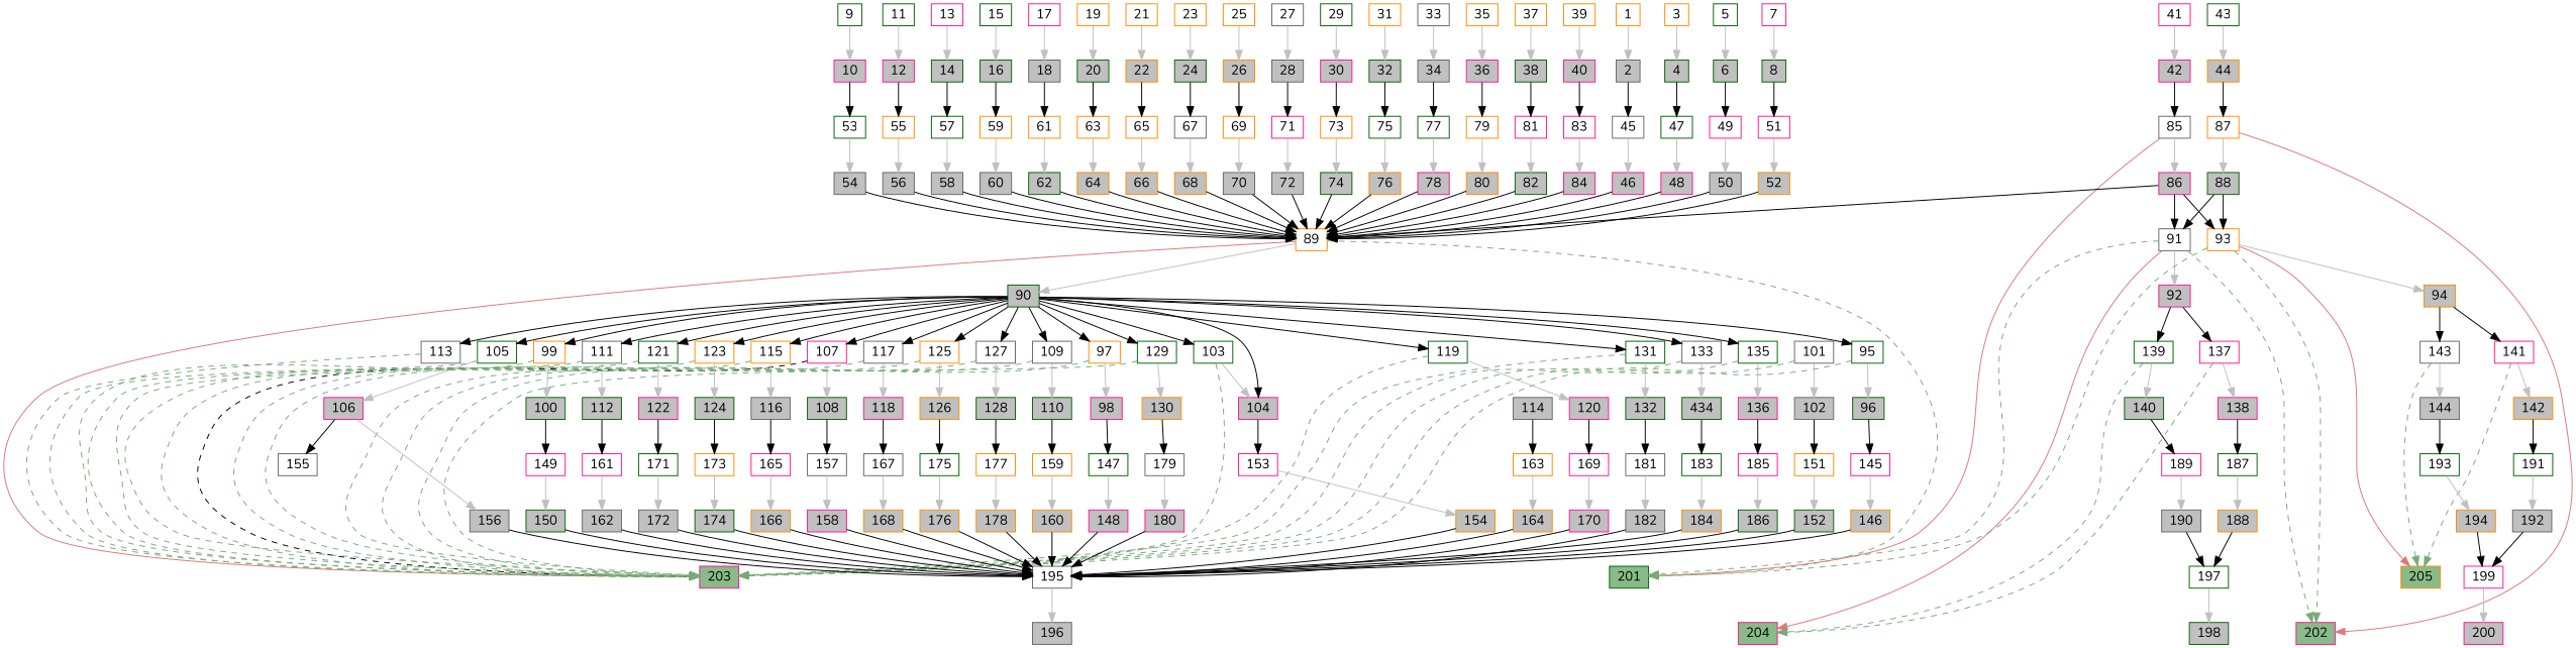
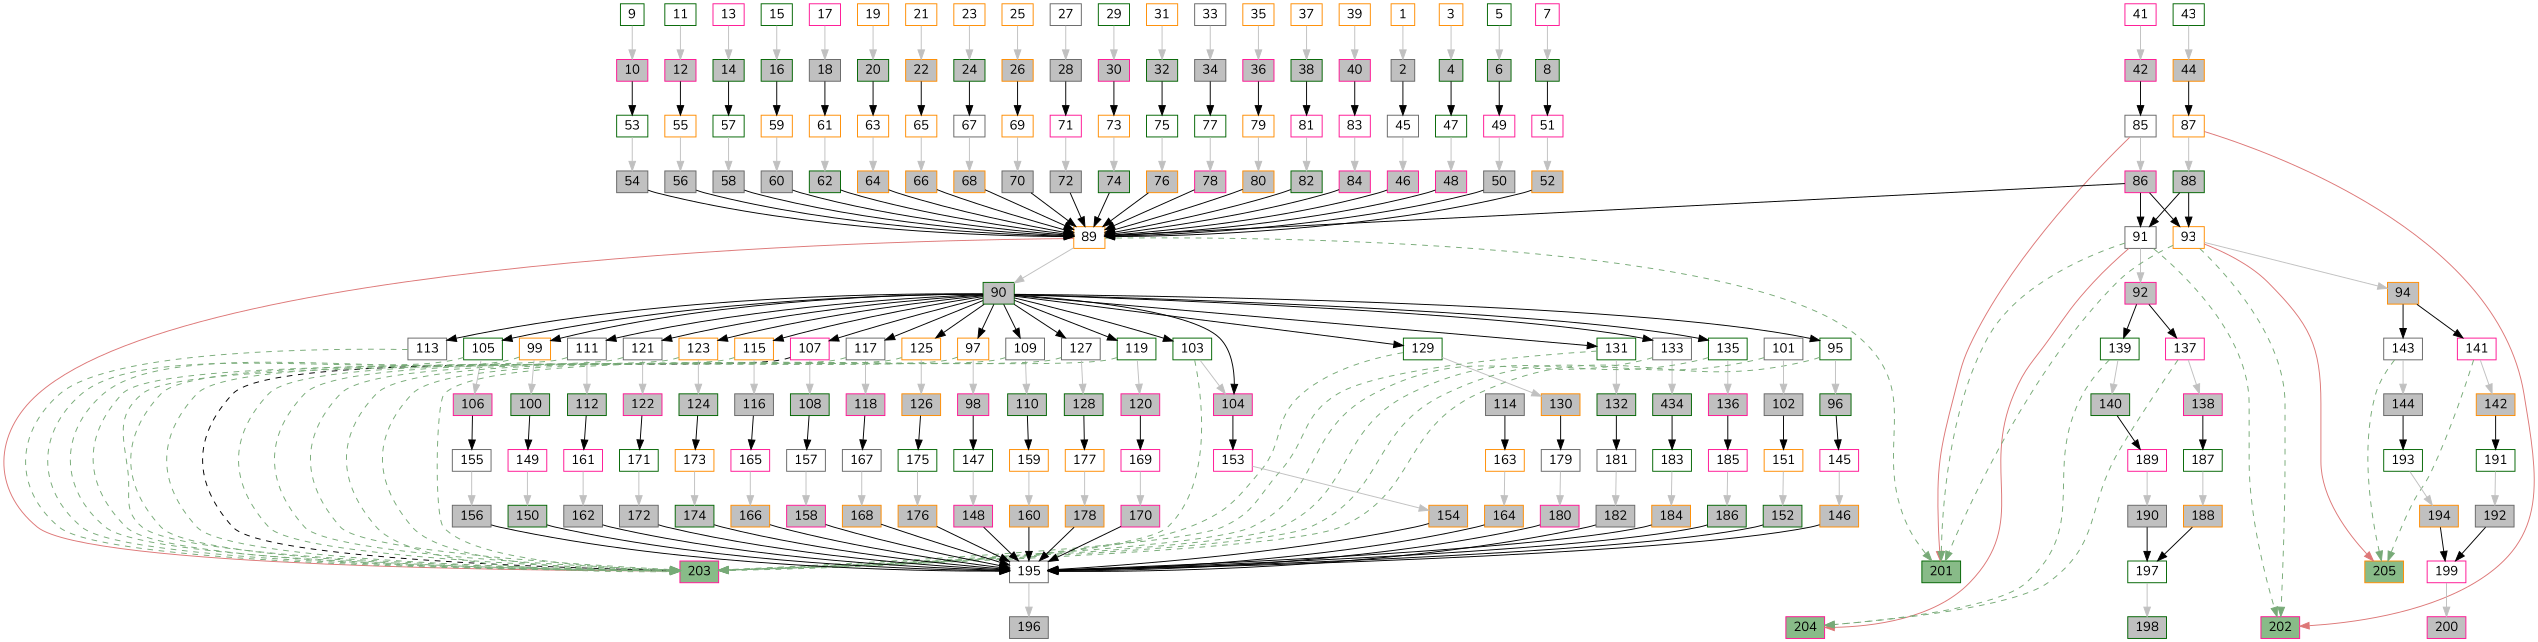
  strict digraph {
    fontname=Nunito
    node [color=darkgreen fontname=Nunito shape=rect style=filled]
    edge [fontname=Nunito]
    1 [color=darkorange height=0 width=0 style=""]
    2 [color=gray40 fillcolor=gray height=0.1 width=0.1]
    45 [color=gray40 height=0 width=0 style=""]
    46 [color=deeppink fillcolor=gray height=0.1 width=0.1]
    89 [color=darkorange height=0 width=0 style=""]
    3 [color=darkorange height=0 width=0 style=""]
    4 [fillcolor=gray height=0.1 width=0.1]
    47 [height=0 width=0 style=""]
    48 [color=deeppink fillcolor=gray height=0.1 width=0.1]
    5 [height=0 width=0 style=""]
    6 [fillcolor=gray height=0.1 width=0.1]
    49 [color=deeppink height=0 width=0 style=""]
    50 [color=gray40 fillcolor=gray height=0.1 width=0.1]
    7 [color=deeppink height=0 width=0 style=""]
    8 [fillcolor=gray height=0.1 width=0.1]
    51 [color=deeppink height=0 width=0 style=""]
    52 [color=darkorange fillcolor=gray height=0.1 width=0.1]
    9 [height=0 width=0 style=""]
    10 [color=deeppink fillcolor=gray height=0.1 width=0.1]
    53 [height=0 width=0 style=""]
    54 [color=gray40 fillcolor=gray height=0.1 width=0.1]
    11 [height=0 width=0 style=""]
    12 [color=deeppink fillcolor=gray height=0.1 width=0.1]
    55 [color=darkorange height=0 width=0 style=""]
    56 [color=gray40 fillcolor=gray height=0.1 width=0.1]
    13 [color=deeppink height=0 width=0 style=""]
    14 [fillcolor=gray height=0.1 width=0.1]
    57 [height=0 width=0 style=""]
    58 [color=gray40 fillcolor=gray height=0.1 width=0.1]
    15 [height=0 width=0 style=""]
    16 [fillcolor=gray height=0.1 width=0.1]
    59 [color=darkorange height=0 width=0 style=""]
    60 [color=gray40 fillcolor=gray height=0.1 width=0.1]
    17 [color=deeppink height=0 width=0 style=""]
    18 [color=gray40 fillcolor=gray height=0.1 width=0.1]
    61 [color=darkorange height=0 width=0 style=""]
    62 [fillcolor=gray height=0.1 width=0.1]
    19 [color=darkorange height=0 width=0 style=""]
    20 [fillcolor=gray height=0.1 width=0.1]
    63 [color=darkorange height=0 width=0 style=""]
    64 [color=darkorange fillcolor=gray height=0.1 width=0.1]
    21 [color=darkorange height=0 width=0 style=""]
    22 [color=darkorange fillcolor=gray height=0.1 width=0.1]
    65 [color=darkorange height=0 width=0 style=""]
    66 [color=darkorange fillcolor=gray height=0.1 width=0.1]
    23 [color=darkorange height=0 width=0 style=""]
    24 [fillcolor=gray height=0.1 width=0.1]
    67 [color=gray40 height=0 width=0 style=""]
    68 [color=darkorange fillcolor=gray height=0.1 width=0.1]
    25 [color=darkorange height=0 width=0 style=""]
    26 [color=darkorange fillcolor=gray height=0.1 width=0.1]
    69 [color=darkorange height=0 width=0 style=""]
    70 [color=gray40 fillcolor=gray height=0.1 width=0.1]
    27 [color=gray40 height=0 width=0 style=""]
    28 [color=gray40 fillcolor=gray height=0.1 width=0.1]
    71 [color=deeppink height=0 width=0 style=""]
    72 [color=gray40 fillcolor=gray height=0.1 width=0.1]
    29 [height=0 width=0 style=""]
    30 [color=deeppink fillcolor=gray height=0.1 width=0.1]
    73 [color=darkorange height=0 width=0 style=""]
    74 [fillcolor=gray height=0.1 width=0.1]
    31 [color=darkorange height=0 width=0 style=""]
    32 [fillcolor=gray height=0.1 width=0.1]
    75 [height=0 width=0 style=""]
    76 [color=darkorange fillcolor=gray height=0.1 width=0.1]
    33 [color=gray40 height=0 width=0 style=""]
    34 [color=gray40 fillcolor=gray height=0.1 width=0.1]
    77 [height=0 width=0 style=""]
    78 [color=deeppink fillcolor=gray height=0.1 width=0.1]
    35 [color=darkorange height=0 width=0 style=""]
    36 [color=deeppink fillcolor=gray height=0.1 width=0.1]
    79 [color=darkorange height=0 width=0 style=""]
    80 [color=darkorange fillcolor=gray height=0.1 width=0.1]
    37 [color=darkorange height=0 width=0 style=""]
    38 [fillcolor=gray height=0.1 width=0.1]
    81 [color=deeppink height=0 width=0 style=""]
    82 [fillcolor=gray height=0.1 width=0.1]
    39 [color=darkorange height=0 width=0 style=""]
    40 [color=deeppink fillcolor=gray height=0.1 width=0.1]
    83 [color=deeppink height=0 width=0 style=""]
    84 [color=deeppink fillcolor=gray height=0.1 width=0.1]
    41 [color=deeppink height=0 width=0 style=""]
    42 [color=deeppink fillcolor=gray height=0.1 width=0.1]
    85 [color=gray40 height=0 width=0 style=""]
    86 [color=deeppink fillcolor=gray height=0.1 width=0.1]
    201 [fillcolor="#88bb88" height=0.1 width=0.1]
    91 [color=gray40 height=0 width=0 style=""]
    93 [color=darkorange height=0 width=0 style=""]
    43 [height=0 width=0 style=""]
    44 [color=darkorange fillcolor=gray height=0.1 width=0.1]
    87 [color=darkorange height=0 width=0 style=""]
    88 [fillcolor=gray height=0.1 width=0.1]
    202 [color=deeppink fillcolor="#88bb88" height=0.1 width=0.1]
    90 [fillcolor=gray height=0.1 width=0.1]
    203 [color=deeppink fillcolor="#88bb88" height=0.1 width=0.1]
    95 [height=0 width=0 style=""]
    97 [color=darkorange height=0 width=0 style=""]
    99 [color=darkorange height=0 width=0 style=""]
    103 [height=0 width=0 style=""]
    105 [height=0 width=0 style=""]
    107 [color=deeppink height=0 width=0 style=""]
    109 [color=gray40 height=0 width=0 style=""]
    111 [color=gray40 height=0 width=0 style=""]
    113 [color=gray40 height=0 width=0 style=""]
    115 [color=darkorange height=0 width=0 style=""]
    117 [color=gray40 height=0 width=0 style=""]
    119 [height=0 width=0 style=""]
-   121 [height=0 width=0 style=""]
+   121 [color=gray40 height=0 width=0 style=""]
    123 [color=darkorange height=0 width=0 style=""]
    125 [color=darkorange height=0 width=0 style=""]
    127 [color=gray40 height=0 width=0 style=""]
    129 [height=0 width=0 style=""]
    131 [height=0 width=0 style=""]
    133 [color=gray40 height=0 width=0 style=""]
    135 [height=0 width=0 style=""]
    104 [color=deeppink fillcolor=gray height=0.1 width=0.1]
    92 [color=deeppink fillcolor=gray height=0.1 width=0.1]
    204 [color=deeppink fillcolor="#88bb88" height=0.1 width=0.1]
    94 [color=darkorange fillcolor=gray height=0.1 width=0.1]
    205 [color=darkorange fillcolor="#88bb88" height=0.1 width=0.1]
    137 [color=deeppink height=0 width=0 style=""]
    139 [height=0 width=0 style=""]
    141 [color=deeppink height=0 width=0 style=""]
    143 [color=gray40 height=0 width=0 style=""]
    96 [fillcolor=gray height=0.1 width=0.1]
    98 [color=deeppink fillcolor=gray height=0.1 width=0.1]
    100 [fillcolor=gray height=0.1 width=0.1]
    101 [color=gray40 height=0 width=0 style=""]
    102 [color=gray40 fillcolor=gray height=0.1 width=0.1]
    106 [color=deeppink fillcolor=gray height=0.1 width=0.1]
    108 [fillcolor=gray height=0.1 width=0.1]
    110 [fillcolor=gray height=0.1 width=0.1]
    112 [fillcolor=gray height=0.1 width=0.1]
    116 [color=gray40 fillcolor=gray height=0.1 width=0.1]
    118 [color=deeppink fillcolor=gray height=0.1 width=0.1]
    120 [color=deeppink fillcolor=gray height=0.1 width=0.1]
    122 [color=deeppink fillcolor=gray height=0.1 width=0.1]
    124 [fillcolor=gray height=0.1 width=0.1]
    126 [color=darkorange fillcolor=gray height=0.1 width=0.1]
    128 [fillcolor=gray height=0.1 width=0.1]
    130 [color=darkorange fillcolor=gray height=0.1 width=0.1]
    132 [fillcolor=gray height=0.1 width=0.1]
    n143 [fillcolor=gray height=0.1 label=434 width=0.1]
    136 [color=deeppink fillcolor=gray height=0.1 width=0.1]
    145 [color=deeppink height=0 width=0 style=""]
    147 [height=0 width=0 style=""]
    149 [color=deeppink height=0 width=0 style=""]
    151 [color=darkorange height=0 width=0 style=""]
    153 [color=deeppink height=0 width=0 style=""]
    155 [color=gray40 height=0 width=0 style=""]
    157 [color=gray40 height=0 width=0 style=""]
    159 [color=darkorange height=0 width=0 style=""]
    161 [color=deeppink height=0 width=0 style=""]
    114 [color=gray40 fillcolor=gray height=0.1 width=0.1]
    163 [color=darkorange height=0 width=0 style=""]
    165 [color=deeppink height=0 width=0 style=""]
    167 [color=gray40 height=0 width=0 style=""]
    169 [color=deeppink height=0 width=0 style=""]
    171 [height=0 width=0 style=""]
    173 [color=darkorange height=0 width=0 style=""]
    175 [height=0 width=0 style=""]
    177 [color=darkorange height=0 width=0 style=""]
    179 [color=gray40 height=0 width=0 style=""]
    181 [color=gray40 height=0 width=0 style=""]
    183 [height=0 width=0 style=""]
    185 [color=deeppink height=0 width=0 style=""]
    138 [color=deeppink fillcolor=gray height=0.1 width=0.1]
    140 [fillcolor=gray height=0.1 width=0.1]
    187 [height=0 width=0 style=""]
    189 [color=deeppink height=0 width=0 style=""]
    142 [color=darkorange fillcolor=gray height=0.1 width=0.1]
    144 [color=gray40 fillcolor=gray height=0.1 width=0.1]
    191 [height=0 width=0 style=""]
    193 [height=0 width=0 style=""]
    146 [color=darkorange fillcolor=gray height=0.1 width=0.1]
    195 [color=gray40 height=0 width=0 style=""]
    148 [color=deeppink fillcolor=gray height=0.1 width=0.1]
    150 [fillcolor=gray height=0.1 width=0.1]
    152 [fillcolor=gray height=0.1 width=0.1]
    154 [color=darkorange fillcolor=gray height=0.1 width=0.1]
    156 [color=gray40 fillcolor=gray height=0.1 width=0.1]
    158 [color=deeppink fillcolor=gray height=0.1 width=0.1]
    160 [color=darkorange fillcolor=gray height=0.1 width=0.1]
    162 [color=gray40 fillcolor=gray height=0.1 width=0.1]
    164 [color=darkorange fillcolor=gray height=0.1 width=0.1]
    166 [color=darkorange fillcolor=gray height=0.1 width=0.1]
    168 [color=darkorange fillcolor=gray height=0.1 width=0.1]
    170 [color=deeppink fillcolor=gray height=0.1 width=0.1]
    172 [color=gray40 fillcolor=gray height=0.1 width=0.1]
    174 [fillcolor=gray height=0.1 width=0.1]
    176 [color=darkorange fillcolor=gray height=0.1 width=0.1]
    178 [color=darkorange fillcolor=gray height=0.1 width=0.1]
    180 [color=deeppink fillcolor=gray height=0.1 width=0.1]
    182 [color=gray40 fillcolor=gray height=0.1 width=0.1]
    184 [color=darkorange fillcolor=gray height=0.1 width=0.1]
    186 [fillcolor=gray height=0.1 width=0.1]
    188 [color=darkorange fillcolor=gray height=0.1 width=0.1]
    197 [height=0 width=0 style=""]
    190 [color=gray40 fillcolor=gray height=0.1 width=0.1]
    192 [color=gray40 fillcolor=gray height=0.1 width=0.1]
    199 [color=deeppink height=0 width=0 style=""]
    194 [color=darkorange fillcolor=gray height=0.1 width=0.1]
    196 [color=gray40 fillcolor=gray height=0.1 width=0.1]
    198 [fillcolor=gray height=0.1 width=0.1]
    200 [color=deeppink fillcolor=gray height=0.1 width=0.1]
    1 -> 2 [color=gray]
    2 -> 45
    45 -> 46 [color=gray]
    46 -> 89
    89 -> 201 [color="#77aa77" style=dashed weight=0]
    89 -> 90 [color=gray]
    89 -> 203 [color="#dd7777" weight=0]
    3 -> 4 [color=gray]
    4 -> 47
    47 -> 48 [color=gray]
    48 -> 89
    5 -> 6 [color=gray]
    6 -> 49
    49 -> 50 [color=gray]
    50 -> 89
    7 -> 8 [color=gray]
    8 -> 51
    51 -> 52 [color=gray]
    52 -> 89
    9 -> 10 [color=gray]
    10 -> 53
    53 -> 54 [color=gray]
    54 -> 89
    11 -> 12 [color=gray]
    12 -> 55
    55 -> 56 [color=gray]
    56 -> 89
    13 -> 14 [color=gray]
    14 -> 57
    57 -> 58 [color=gray]
    58 -> 89
    15 -> 16 [color=gray]
    16 -> 59
    59 -> 60 [color=gray]
    60 -> 89
    17 -> 18 [color=gray]
    18 -> 61
    61 -> 62 [color=gray]
    62 -> 89
    19 -> 20 [color=gray]
    20 -> 63
    63 -> 64 [color=gray]
    64 -> 89
    21 -> 22 [color=gray]
    22 -> 65
    65 -> 66 [color=gray]
    66 -> 89
    23 -> 24 [color=gray]
    24 -> 67
    67 -> 68 [color=gray]
    68 -> 89
    25 -> 26 [color=gray]
    26 -> 69
    69 -> 70 [color=gray]
    70 -> 89
    27 -> 28 [color=gray]
    28 -> 71
    71 -> 72 [color=gray]
    72 -> 89
    29 -> 30 [color=gray]
    30 -> 73
    73 -> 74 [color=gray]
    74 -> 89
    31 -> 32 [color=gray]
    32 -> 75
    75 -> 76 [color=gray]
    76 -> 89
    33 -> 34 [color=gray]
    34 -> 77
    77 -> 78 [color=gray]
    78 -> 89
    35 -> 36 [color=gray]
    36 -> 79
    79 -> 80 [color=gray]
    80 -> 89
    37 -> 38 [color=gray]
    38 -> 81
    81 -> 82 [color=gray]
    82 -> 89
    39 -> 40 [color=gray]
    40 -> 83
    83 -> 84 [color=gray]
    84 -> 89
    41 -> 42 [color=gray]
    42 -> 85
    85 -> 86 [color=gray]
    85 -> 201 [color="#dd7777" weight=0]
    86 -> 89
    86 -> 91
    86 -> 93
    91 -> 201 [color="#77aa77" style=dashed weight=0]
    91 -> 202 [color="#77aa77" style=dashed weight=0]
    91 -> 92 [color=gray]
    91 -> 204 [color="#dd7777" weight=0]
    93 -> 201 [color="#77aa77" style=dashed weight=0]
    93 -> 202 [color="#77aa77" style=dashed weight=0]
    93 -> 94 [color=gray]
    93 -> 205 [color="#dd7777" weight=0]
    43 -> 44 [color=gray]
    44 -> 87
    87 -> 88 [color=gray]
    87 -> 202 [color="#dd7777" weight=0]
    88 -> 91
    88 -> 93
    90 -> 95
    90 -> 97
    90 -> 99
    90 -> 103
    90 -> 105
    90 -> 107
    90 -> 109
    90 -> 111
    90 -> 113
    90 -> 115
    90 -> 117
    90 -> 119
    90 -> 121
    90 -> 123
    90 -> 125
    90 -> 127
    90 -> 129
    90 -> 131
    90 -> 133
    90 -> 135
    90 -> 104
    95 -> 203 [color="#77aa77" style=dashed weight=0]
    95 -> 96 [color=gray]
    97 -> 203 [color="#77aa77" style=dashed weight=0]
    97 -> 98 [color=gray]
    99 -> 203 [color="#77aa77" style=dashed weight=0]
    99 -> 100 [color=gray]
    103 -> 203 [color="#77aa77" style=dashed weight=0]
    103 -> 104 [color=gray]
    105 -> 203 [color="#77aa77" style=dashed weight=0]
    105 -> 106 [color=gray]
    107 -> 203 [color=black style=dashed weight=0]
    107 -> 108 [color=gray]
    109 -> 203 [color="#77aa77" style=dashed weight=0]
    109 -> 110 [color=gray]
    111 -> 203 [color="#77aa77" style=dashed weight=0]
    111 -> 112 [color=gray]
    113 -> 203 [color="#77aa77" style=dashed weight=0]
    115 -> 203 [color="#77aa77" style=dashed weight=0]
    115 -> 116 [color=gray]
    117 -> 203 [color="#77aa77" style=dashed weight=0]
    117 -> 118 [color=gray]
    119 -> 203 [color="#77aa77" style=dashed weight=0]
    119 -> 120 [color=gray]
    121 -> 203 [color="#77aa77" style=dashed weight=0]
    121 -> 122 [color=gray]
    123 -> 203 [color="#77aa77" style=dashed weight=0]
    123 -> 124 [color=gray]
    125 -> 203 [color="#77aa77" style=dashed weight=0]
    125 -> 126 [color=gray]
    127 -> 203 [color="#77aa77" style=dashed weight=0]
    127 -> 128 [color=gray]
    129 -> 203 [color="#77aa77" style=dashed weight=0]
    129 -> 130 [color=gray]
    131 -> 203 [color="#77aa77" style=dashed weight=0]
    131 -> 132 [color=gray]
    133 -> 203 [color="#77aa77" style=dashed weight=0]
    133 -> n143 [color=gray]
    135 -> 203 [color="#77aa77" style=dashed weight=0]
    135 -> 136 [color=gray]
    104 -> 153
    92 -> 137
    92 -> 139
    94 -> 141
    94 -> 143
    137 -> 204 [color="#77aa77" style=dashed weight=0]
    137 -> 138 [color=gray]
    139 -> 204 [color="#77aa77" style=dashed weight=0]
    139 -> 140 [color=gray]
    141 -> 205 [color="#77aa77" style=dashed weight=0]
    141 -> 142 [color=gray]
    143 -> 205 [color="#77aa77" style=dashed weight=0]
    143 -> 144 [color=gray]
    96 -> 145
    98 -> 147
    100 -> 149
    101 -> 203 [color="#77aa77" style=dashed weight=0]
    101 -> 102 [color=gray]
    102 -> 151
    106 -> 155
    108 -> 157
    110 -> 159
    112 -> 161
    116 -> 165
    118 -> 167
    120 -> 169
    122 -> 171
    124 -> 173
    126 -> 175
    128 -> 177
    130 -> 179
    132 -> 181
    n143 -> 183
    136 -> 185
    145 -> 146 [color=gray]
    147 -> 148 [color=gray]
    149 -> 150 [color=gray]
    151 -> 152 [color=gray]
    153 -> 154 [color=gray]
-   106 -> 156 [color=gray]
+   155 -> 156 [color=gray]
    157 -> 158 [color=gray]
    159 -> 160 [color=gray]
    161 -> 162 [color=gray]
    114 -> 163
    163 -> 164 [color=gray]
    165 -> 166 [color=gray]
    167 -> 168 [color=gray]
    169 -> 170 [color=gray]
    171 -> 172 [color=gray]
    173 -> 174 [color=gray]
    175 -> 176 [color=gray]
    177 -> 178 [color=gray]
    179 -> 180 [color=gray]
    181 -> 182 [color=gray]
    183 -> 184 [color=gray]
    185 -> 186 [color=gray]
    138 -> 187
    140 -> 189
    187 -> 188 [color=gray]
    189 -> 190 [color=gray]
    142 -> 191
    144 -> 193
    191 -> 192 [color=gray]
    193 -> 194 [color=gray]
    146 -> 195
    195 -> 196 [color=gray]
    148 -> 195
    150 -> 195
    152 -> 195
    154 -> 195
    156 -> 195
    158 -> 195
    160 -> 195
    162 -> 195
    164 -> 195
    166 -> 195
    168 -> 195
    170 -> 195
    172 -> 195
    174 -> 195
    176 -> 195
    178 -> 195
    180 -> 195
    182 -> 195
    184 -> 195
    186 -> 195
    188 -> 197
    197 -> 198 [color=gray]
    190 -> 197
    192 -> 199
    199 -> 200 [color=gray]
    194 -> 199
  }
